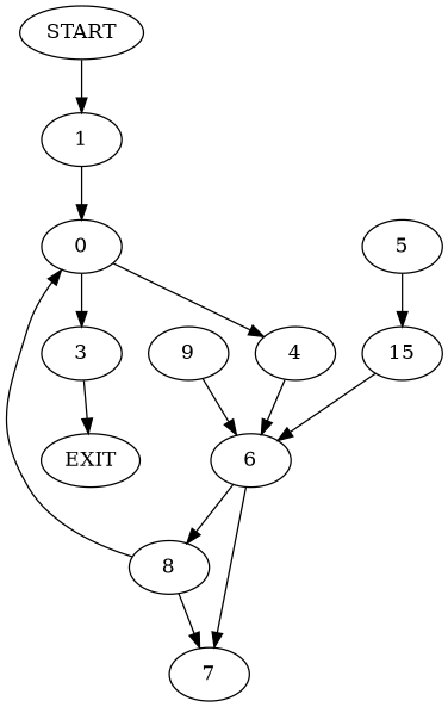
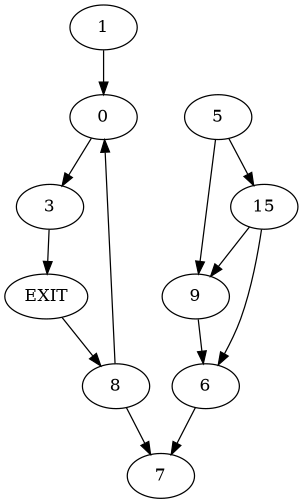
  digraph {
-   n1 [label=START]
    1
    n3 [label=0]
    n4 [label=EXIT]
    3
-   4
    6
    5
    9
    n10 [label=15]
    7
    8
-   n1 -> 1
    1 -> n3
    n3 -> 3
-   n3 -> 4
    3 -> n4
-   4 -> 6
    6 -> 7
-   6 -> 8
+   n4 -> 8
+   5 -> 9
    5 -> n10
    9 -> 6
    n10 -> 6
+   n10 -> 9
    8 -> n3
    8 -> 7
  }
